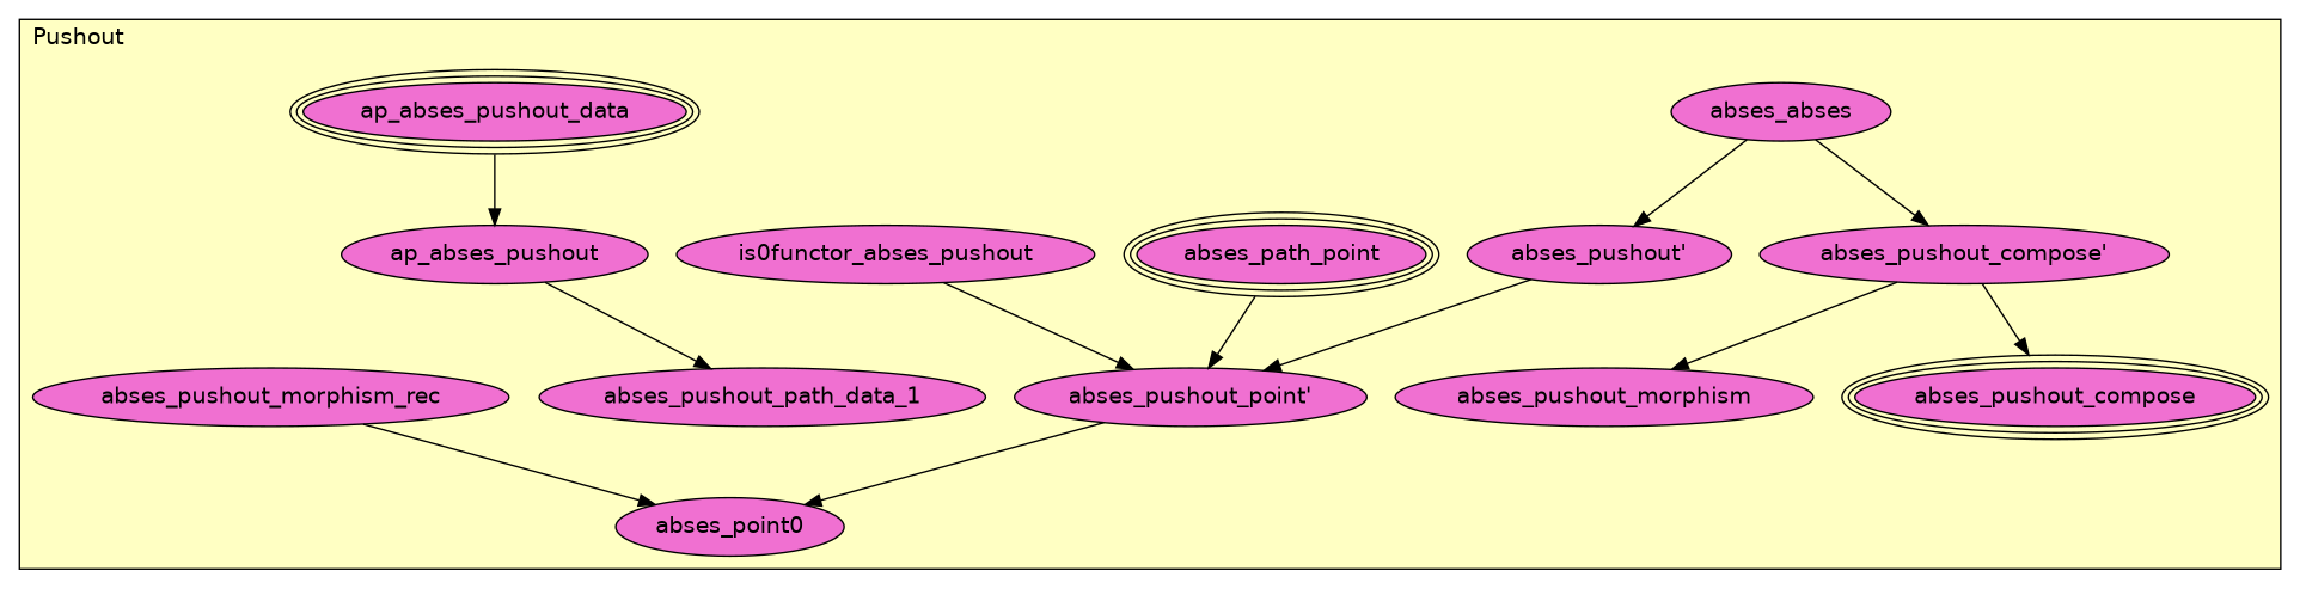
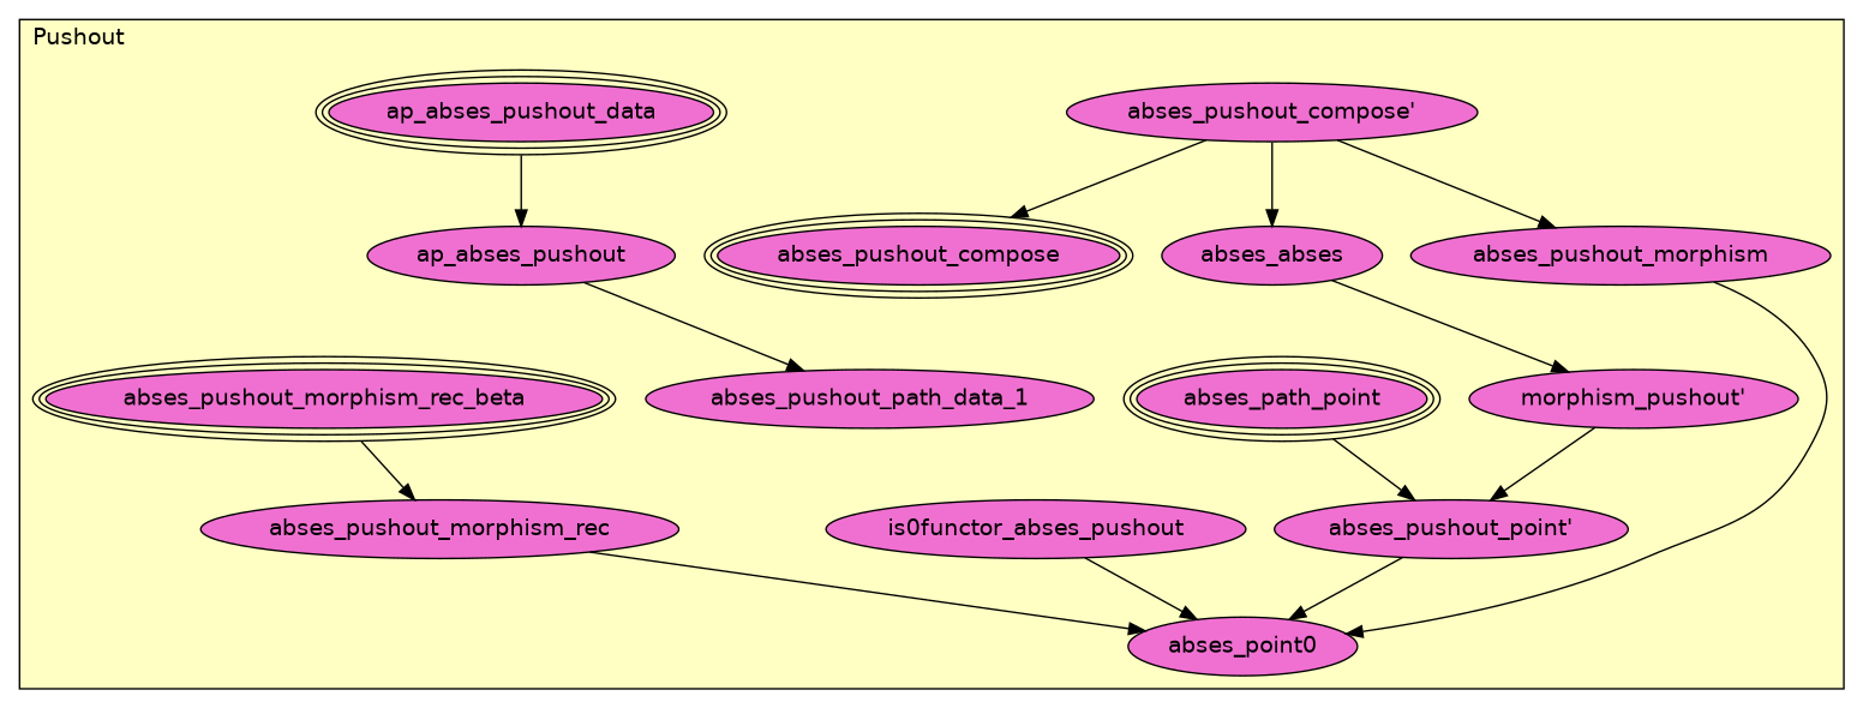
  digraph {
    fontname="DejaVu Sans"
    node [fillcolor="#F070D1" fontname="DejaVu Sans" style=filled]
    edge [fontname="DejaVu Sans"]
    n1 [label=abses_pushout_compose peripheries=3]
    n2 [label="abses_pushout_compose'"]
    n3 [label=abses_abses]
-   n4 [label="abses_pushout'"]
+   n4 [label="morphism_pushout'"]
    n5 [label=abses_path_point peripheries=3]
    n6 [label="abses_pushout_point'"]
    n7 [label=ap_abses_pushout_data peripheries=3]
    n8 [label=ap_abses_pushout]
    n9 [label=abses_pushout_path_data_1]
    n10 [label=is0functor_abses_pushout]
+   n11 [label=abses_pushout_morphism_rec_beta peripheries=3]
    n12 [label=abses_pushout_morphism_rec]
    n13 [label=abses_pushout_morphism]
    n14 [label=abses_point0]
    subgraph cluster_1 {
      fillcolor="#FFFFC3"
      label=Pushout
      labeljust=l
      style=filled
      n1
      n2
      n3
      n4
      n5
      n6
      n7
      n8
      n9
      n10
+     n11
      n12
      n13
      n14
    }
    n2 -> n1
-   n3 -> n2
+   n2 -> n3
    n2 -> n13
    n3 -> n4
    n4 -> n6
    n5 -> n6
    n6 -> n14
    n7 -> n8
    n8 -> n9
-   n10 -> n6
+   n10 -> n14
+   n11 -> n12
    n12 -> n14
+   n13 -> n14
  }
